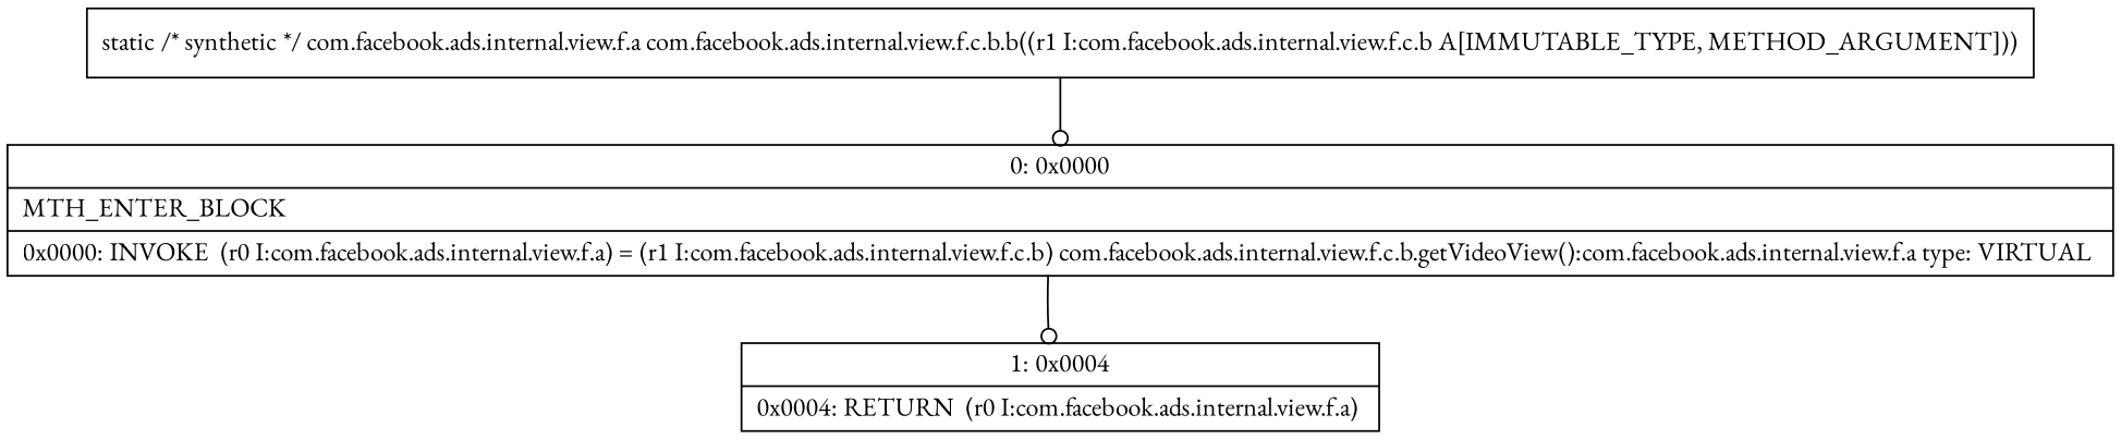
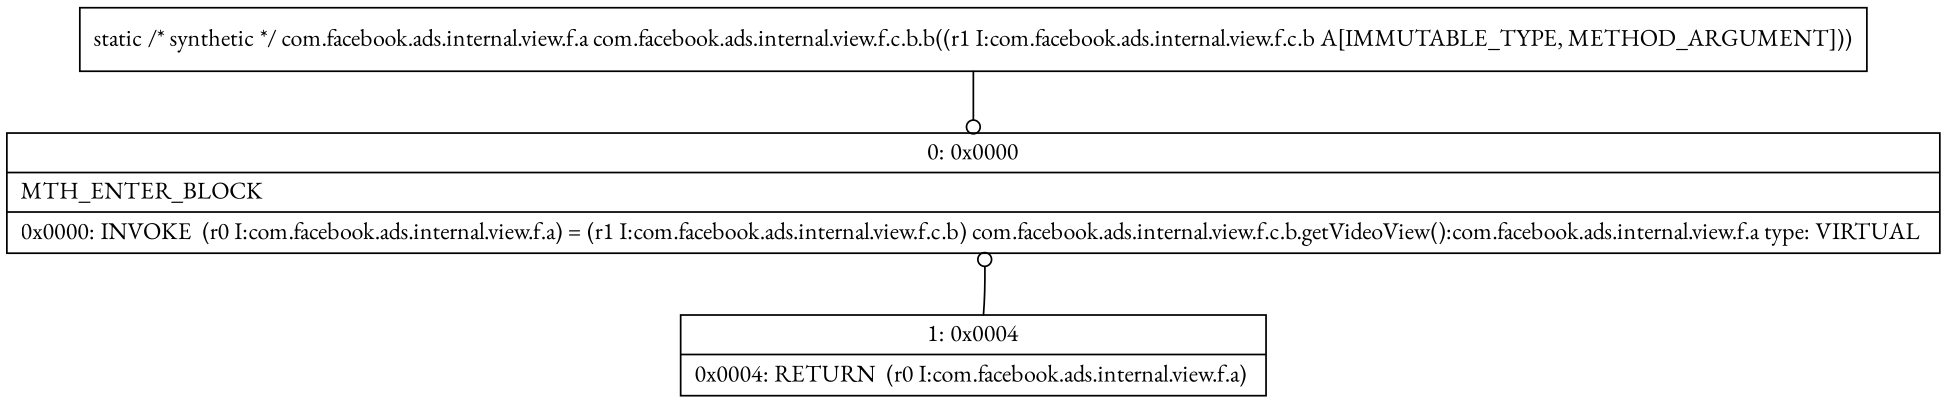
  digraph {
    fontname="EB Garamond"
    node [shape=record fontname="EB Garamond"]
    edge [arrowhead=odot fontname="EB Garamond"]
    n1 [label="{0\:\ 0x0000|MTH_ENTER_BLOCK\l|0x0000: INVOKE  (r0 I:com.facebook.ads.internal.view.f.a) = (r1 I:com.facebook.ads.internal.view.f.c.b) com.facebook.ads.internal.view.f.c.b.getVideoView():com.facebook.ads.internal.view.f.a type: VIRTUAL \l}"]
    n2 [label="{1\:\ 0x0004|0x0004: RETURN  (r0 I:com.facebook.ads.internal.view.f.a) \l}"]
    n3 [label="{static \/* synthetic *\/ com.facebook.ads.internal.view.f.a com.facebook.ads.internal.view.f.c.b.b((r1 I:com.facebook.ads.internal.view.f.c.b A[IMMUTABLE_TYPE, METHOD_ARGUMENT])) }"]
-   n1 -> n2
+   n2 -> n1
    n3 -> n1
  }
